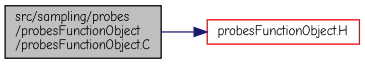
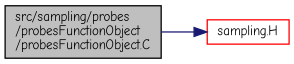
  digraph {
    rankdir=LR
    fontname="Comic Neue"
    node [fontname="Comic Neue" fontsize=10 shape=record]
    n1 [color=black fillcolor=grey75 fontcolor=black height=0.2 label="src/sampling/probes\l/probesFunctionObject\l/probesFunctionObject.C" style=filled width=0.4]
-   n2 [color=red height=0.2 label="probesFunctionObject.H" width=0.4]
+   n2 [color=red height=0.2 label="sampling.H" width=0.4]
    n1 -> n2 [color=midnightblue fontname="Comic Neue" fontsize=10 labelfontname=FreeSans labelfontsize=10 style=solid]
  }
